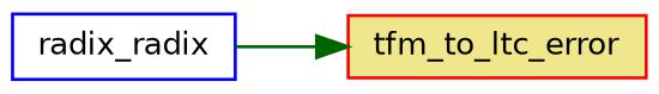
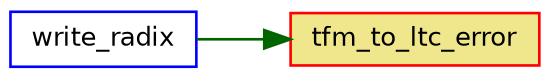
  digraph {
    rankdir=LR
    node [fontname=Helvetica fontsize=10 shape=record style=filled]
-   n1 [color=blue fillcolor=white fontcolor=black height=0.2 label=radix_radix width=0.4]
+   n1 [color=blue fillcolor=white fontcolor=black height=0.2 label=write_radix width=0.4]
    n2 [color=red fillcolor=khaki height=0.2 label=tfm_to_ltc_error width=0.4]
    n1 -> n2 [color=darkgreen fontname=Helvetica fontsize=10 labelfontname=Helvetica labelfontsize=10 style=solid]
  }
